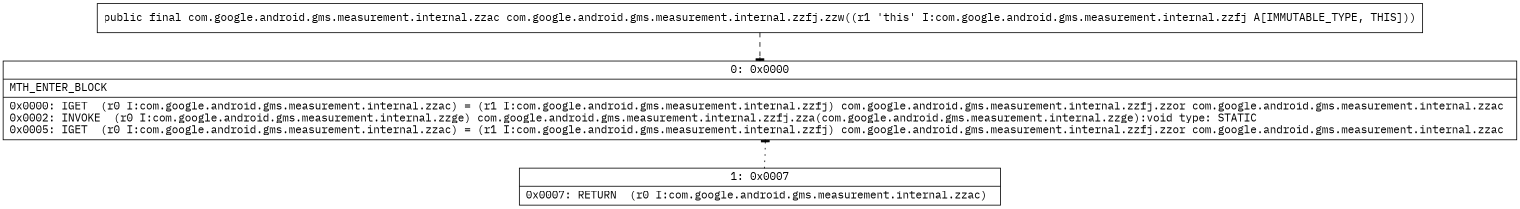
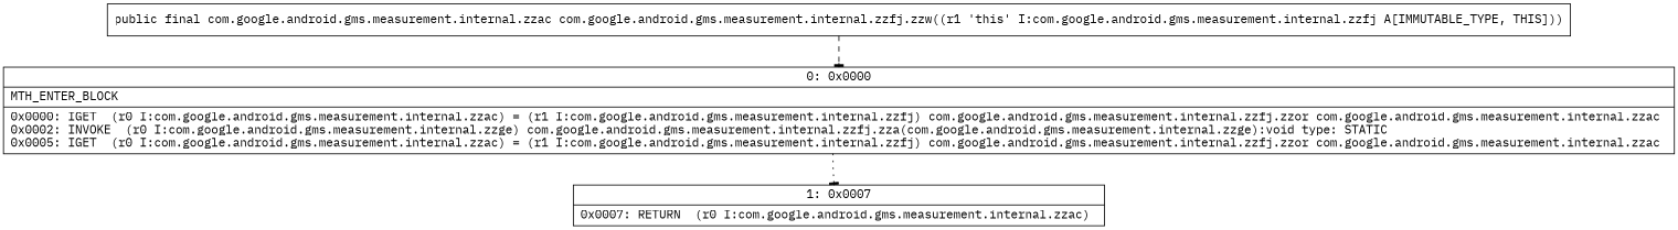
  digraph {
    fontname="IBM Plex Mono"
    node [shape=record fontname="IBM Plex Mono"]
    edge [arrowhead=tee fontname="IBM Plex Mono"]
    n1 [label="{0\:\ 0x0000|MTH_ENTER_BLOCK\l|0x0000: IGET  (r0 I:com.google.android.gms.measurement.internal.zzac) = (r1 I:com.google.android.gms.measurement.internal.zzfj) com.google.android.gms.measurement.internal.zzfj.zzor com.google.android.gms.measurement.internal.zzac \l0x0002: INVOKE  (r0 I:com.google.android.gms.measurement.internal.zzge) com.google.android.gms.measurement.internal.zzfj.zza(com.google.android.gms.measurement.internal.zzge):void type: STATIC \l0x0005: IGET  (r0 I:com.google.android.gms.measurement.internal.zzac) = (r1 I:com.google.android.gms.measurement.internal.zzfj) com.google.android.gms.measurement.internal.zzfj.zzor com.google.android.gms.measurement.internal.zzac \l}"]
    n2 [label="{1\:\ 0x0007|0x0007: RETURN  (r0 I:com.google.android.gms.measurement.internal.zzac) \l}"]
    n3 [label="{public final com.google.android.gms.measurement.internal.zzac com.google.android.gms.measurement.internal.zzfj.zzw((r1 'this' I:com.google.android.gms.measurement.internal.zzfj A[IMMUTABLE_TYPE, THIS])) }"]
-   n2 -> n1 [style=dotted]
+   n1 -> n2 [style=dotted]
    n3 -> n1 [style=dashed]
  }
